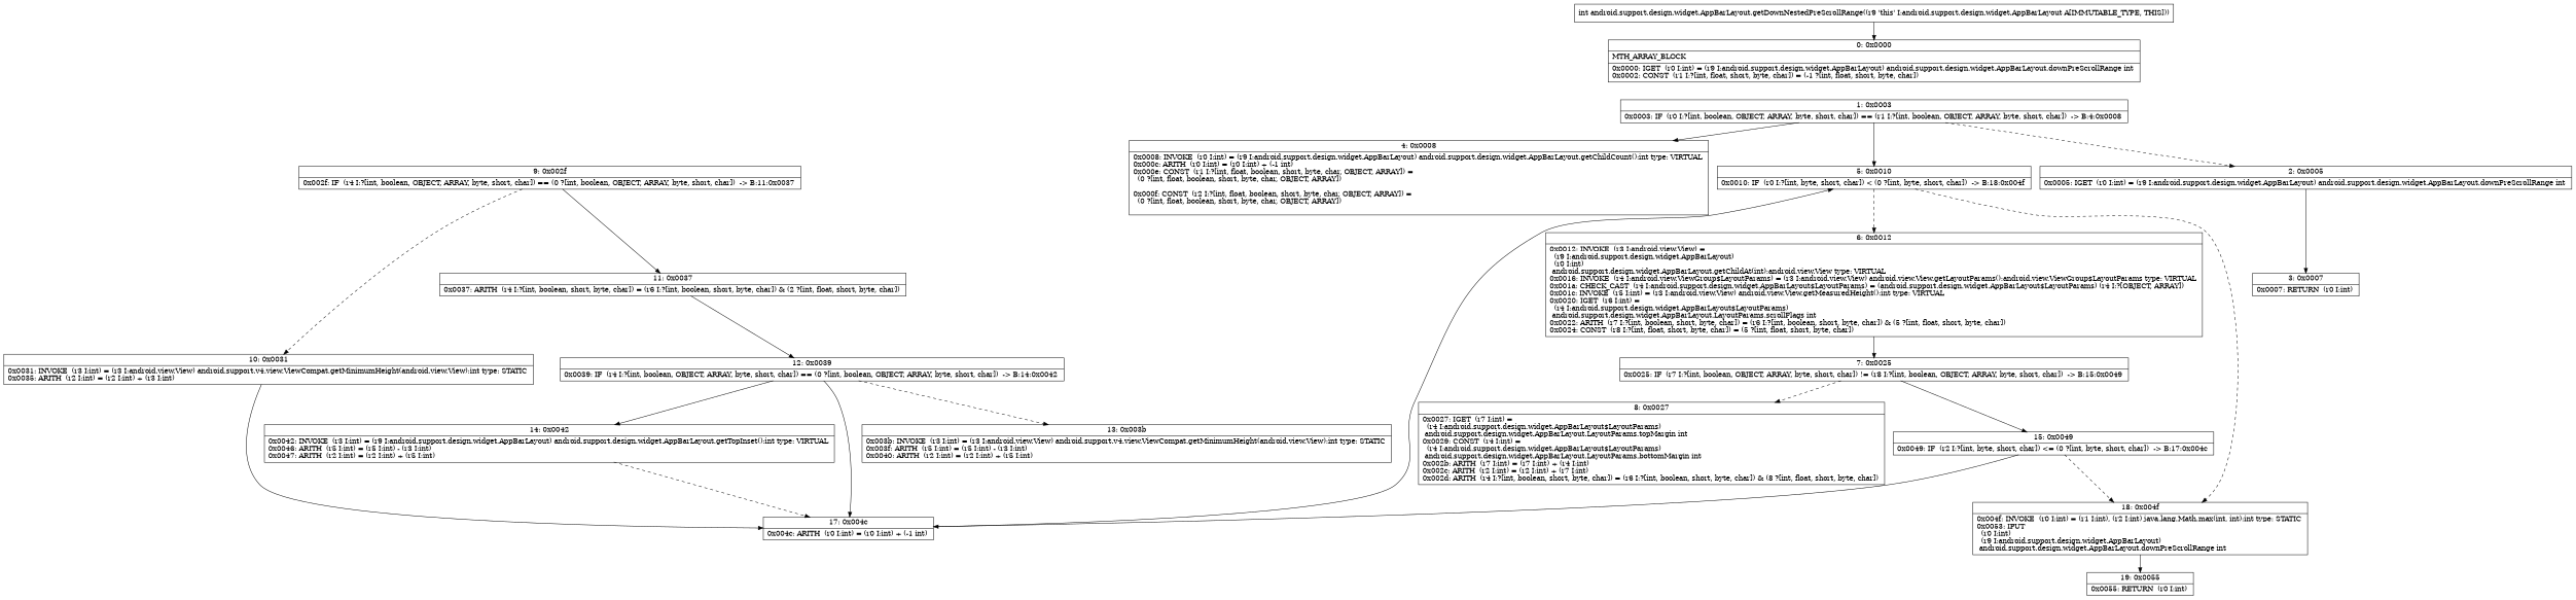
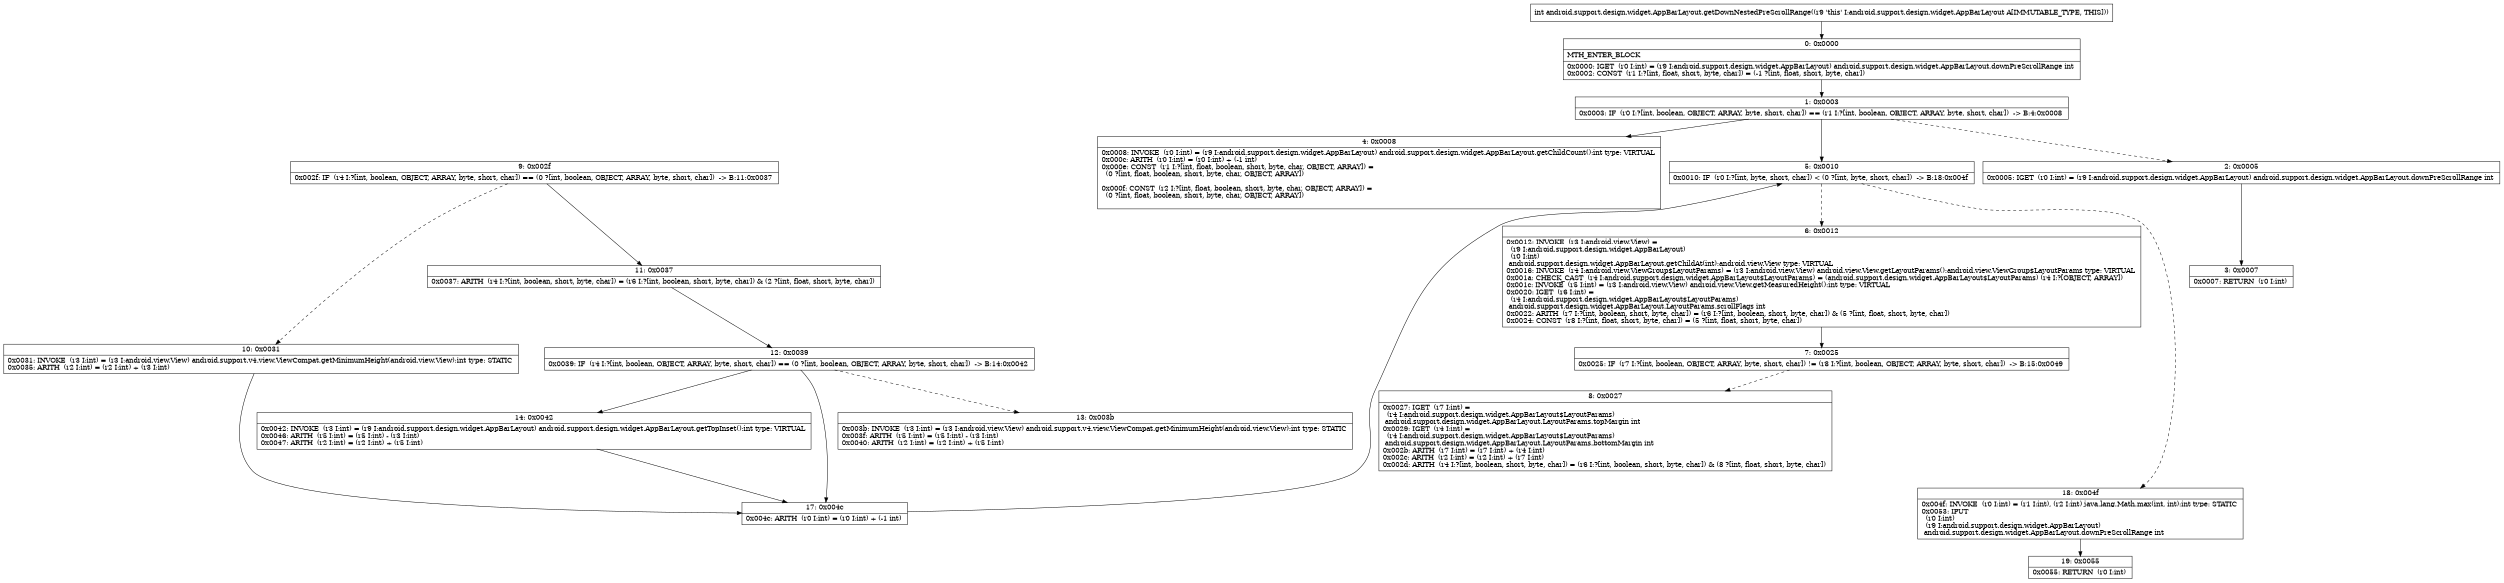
  digraph {
    node [shape=record]
-   n1 [label="{0\:\ 0x0000|MTH_ARRAY_BLOCK\l|0x0000: IGET  (r0 I:int) = (r9 I:android.support.design.widget.AppBarLayout) android.support.design.widget.AppBarLayout.downPreScrollRange int \l0x0002: CONST  (r1 I:?[int, float, short, byte, char]) = (\-1 ?[int, float, short, byte, char]) \l}"]
+   n1 [label="{0\:\ 0x0000|MTH_ENTER_BLOCK\l|0x0000: IGET  (r0 I:int) = (r9 I:android.support.design.widget.AppBarLayout) android.support.design.widget.AppBarLayout.downPreScrollRange int \l0x0002: CONST  (r1 I:?[int, float, short, byte, char]) = (\-1 ?[int, float, short, byte, char]) \l}"]
    n2 [label="{1\:\ 0x0003|0x0003: IF  (r0 I:?[int, boolean, OBJECT, ARRAY, byte, short, char]) == (r1 I:?[int, boolean, OBJECT, ARRAY, byte, short, char])  \-\> B:4:0x0008 \l}"]
    n3 [label="{2\:\ 0x0005|0x0005: IGET  (r0 I:int) = (r9 I:android.support.design.widget.AppBarLayout) android.support.design.widget.AppBarLayout.downPreScrollRange int \l}"]
    n4 [label="{4\:\ 0x0008|0x0008: INVOKE  (r0 I:int) = (r9 I:android.support.design.widget.AppBarLayout) android.support.design.widget.AppBarLayout.getChildCount():int type: VIRTUAL \l0x000c: ARITH  (r0 I:int) = (r0 I:int) + (\-1 int) \l0x000e: CONST  (r1 I:?[int, float, boolean, short, byte, char, OBJECT, ARRAY]) = \l  (0 ?[int, float, boolean, short, byte, char, OBJECT, ARRAY])\l \l0x000f: CONST  (r2 I:?[int, float, boolean, short, byte, char, OBJECT, ARRAY]) = \l  (0 ?[int, float, boolean, short, byte, char, OBJECT, ARRAY])\l \l}"]
    n5 [label="{5\:\ 0x0010|0x0010: IF  (r0 I:?[int, byte, short, char]) \< (0 ?[int, byte, short, char])  \-\> B:18:0x004f \l}"]
    n6 [label="{3\:\ 0x0007|0x0007: RETURN  (r0 I:int) \l}"]
    n7 [label="{6\:\ 0x0012|0x0012: INVOKE  (r3 I:android.view.View) = \l  (r9 I:android.support.design.widget.AppBarLayout)\l  (r0 I:int)\l android.support.design.widget.AppBarLayout.getChildAt(int):android.view.View type: VIRTUAL \l0x0016: INVOKE  (r4 I:android.view.ViewGroup$LayoutParams) = (r3 I:android.view.View) android.view.View.getLayoutParams():android.view.ViewGroup$LayoutParams type: VIRTUAL \l0x001a: CHECK_CAST  (r4 I:android.support.design.widget.AppBarLayout$LayoutParams) = (android.support.design.widget.AppBarLayout$LayoutParams) (r4 I:?[OBJECT, ARRAY]) \l0x001c: INVOKE  (r5 I:int) = (r3 I:android.view.View) android.view.View.getMeasuredHeight():int type: VIRTUAL \l0x0020: IGET  (r6 I:int) = \l  (r4 I:android.support.design.widget.AppBarLayout$LayoutParams)\l android.support.design.widget.AppBarLayout.LayoutParams.scrollFlags int \l0x0022: ARITH  (r7 I:?[int, boolean, short, byte, char]) = (r6 I:?[int, boolean, short, byte, char]) & (5 ?[int, float, short, byte, char]) \l0x0024: CONST  (r8 I:?[int, float, short, byte, char]) = (5 ?[int, float, short, byte, char]) \l}"]
    n8 [label="{18\:\ 0x004f|0x004f: INVOKE  (r0 I:int) = (r1 I:int), (r2 I:int) java.lang.Math.max(int, int):int type: STATIC \l0x0053: IPUT  \l  (r0 I:int)\l  (r9 I:android.support.design.widget.AppBarLayout)\l android.support.design.widget.AppBarLayout.downPreScrollRange int \l}"]
    n9 [label="{7\:\ 0x0025|0x0025: IF  (r7 I:?[int, boolean, OBJECT, ARRAY, byte, short, char]) != (r8 I:?[int, boolean, OBJECT, ARRAY, byte, short, char])  \-\> B:15:0x0049 \l}"]
    n10 [label="{19\:\ 0x0055|0x0055: RETURN  (r0 I:int) \l}"]
-   n11 [label="{8\:\ 0x0027|0x0027: IGET  (r7 I:int) = \l  (r4 I:android.support.design.widget.AppBarLayout$LayoutParams)\l android.support.design.widget.AppBarLayout.LayoutParams.topMargin int \l0x0029: CONST  (r4 I:int) = \l  (r4 I:android.support.design.widget.AppBarLayout$LayoutParams)\l android.support.design.widget.AppBarLayout.LayoutParams.bottomMargin int \l0x002b: ARITH  (r7 I:int) = (r7 I:int) + (r4 I:int) \l0x002c: ARITH  (r2 I:int) = (r2 I:int) + (r7 I:int) \l0x002d: ARITH  (r4 I:?[int, boolean, short, byte, char]) = (r6 I:?[int, boolean, short, byte, char]) & (8 ?[int, float, short, byte, char]) \l}"]
-   n12 [label="{15\:\ 0x0049|0x0049: IF  (r2 I:?[int, byte, short, char]) \<= (0 ?[int, byte, short, char])  \-\> B:17:0x004c \l}"]
+   n11 [label="{8\:\ 0x0027|0x0027: IGET  (r7 I:int) = \l  (r4 I:android.support.design.widget.AppBarLayout$LayoutParams)\l android.support.design.widget.AppBarLayout.LayoutParams.topMargin int \l0x0029: IGET  (r4 I:int) = \l  (r4 I:android.support.design.widget.AppBarLayout$LayoutParams)\l android.support.design.widget.AppBarLayout.LayoutParams.bottomMargin int \l0x002b: ARITH  (r7 I:int) = (r7 I:int) + (r4 I:int) \l0x002c: ARITH  (r2 I:int) = (r2 I:int) + (r7 I:int) \l0x002d: ARITH  (r4 I:?[int, boolean, short, byte, char]) = (r6 I:?[int, boolean, short, byte, char]) & (8 ?[int, float, short, byte, char]) \l}"]
    n13 [label="{17\:\ 0x004c|0x004c: ARITH  (r0 I:int) = (r0 I:int) + (\-1 int) \l}"]
    n14 [label="{9\:\ 0x002f|0x002f: IF  (r4 I:?[int, boolean, OBJECT, ARRAY, byte, short, char]) == (0 ?[int, boolean, OBJECT, ARRAY, byte, short, char])  \-\> B:11:0x0037 \l}"]
    n15 [label="{10\:\ 0x0031|0x0031: INVOKE  (r3 I:int) = (r3 I:android.view.View) android.support.v4.view.ViewCompat.getMinimumHeight(android.view.View):int type: STATIC \l0x0035: ARITH  (r2 I:int) = (r2 I:int) + (r3 I:int) \l}"]
    n16 [label="{11\:\ 0x0037|0x0037: ARITH  (r4 I:?[int, boolean, short, byte, char]) = (r6 I:?[int, boolean, short, byte, char]) & (2 ?[int, float, short, byte, char]) \l}"]
    n17 [label="{12\:\ 0x0039|0x0039: IF  (r4 I:?[int, boolean, OBJECT, ARRAY, byte, short, char]) == (0 ?[int, boolean, OBJECT, ARRAY, byte, short, char])  \-\> B:14:0x0042 \l}"]
    n18 [label="{13\:\ 0x003b|0x003b: INVOKE  (r3 I:int) = (r3 I:android.view.View) android.support.v4.view.ViewCompat.getMinimumHeight(android.view.View):int type: STATIC \l0x003f: ARITH  (r5 I:int) = (r5 I:int) \- (r3 I:int) \l0x0040: ARITH  (r2 I:int) = (r2 I:int) + (r5 I:int) \l}"]
    n19 [label="{14\:\ 0x0042|0x0042: INVOKE  (r3 I:int) = (r9 I:android.support.design.widget.AppBarLayout) android.support.design.widget.AppBarLayout.getTopInset():int type: VIRTUAL \l0x0046: ARITH  (r5 I:int) = (r5 I:int) \- (r3 I:int) \l0x0047: ARITH  (r2 I:int) = (r2 I:int) + (r5 I:int) \l}"]
    n20 [label="{int android.support.design.widget.AppBarLayout.getDownNestedPreScrollRange((r9 'this' I:android.support.design.widget.AppBarLayout A[IMMUTABLE_TYPE, THIS])) }"]
+   n1 -> n2
    n2 -> n3 [style=dashed]
    n2 -> n4
    n2 -> n5
    n3 -> n6
    n5 -> n7 [style=dashed]
    n5 -> n8 [style=dashed]
    n7 -> n9
    n8 -> n10
    n9 -> n11 [style=dashed]
-   n9 -> n12
-   n12 -> n8 [style=dashed]
-   n12 -> n13
    n13 -> n5
    n14 -> n15 [style=dashed]
    n14 -> n16
    n15 -> n13
    n16 -> n17
    n17 -> n13
    n17 -> n18 [style=dashed]
    n17 -> n19
-   n19 -> n13 [style=dashed]
+   n19 -> n13
    n20 -> n1
  }
